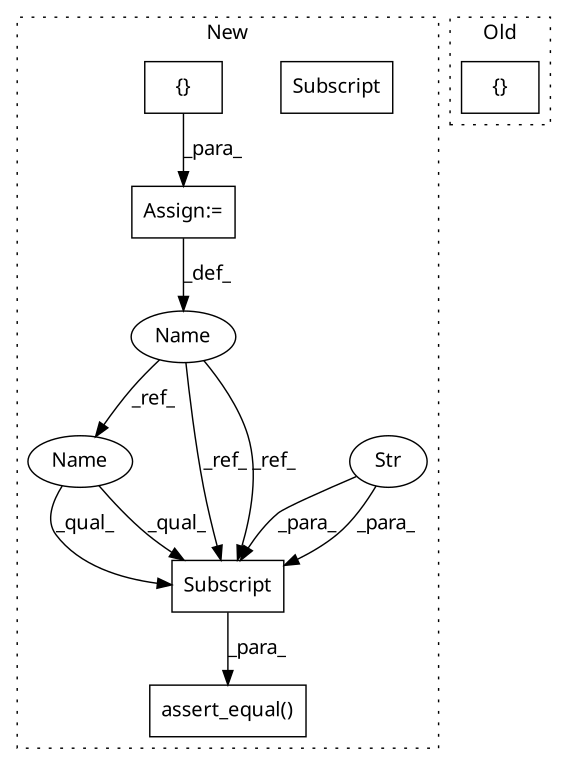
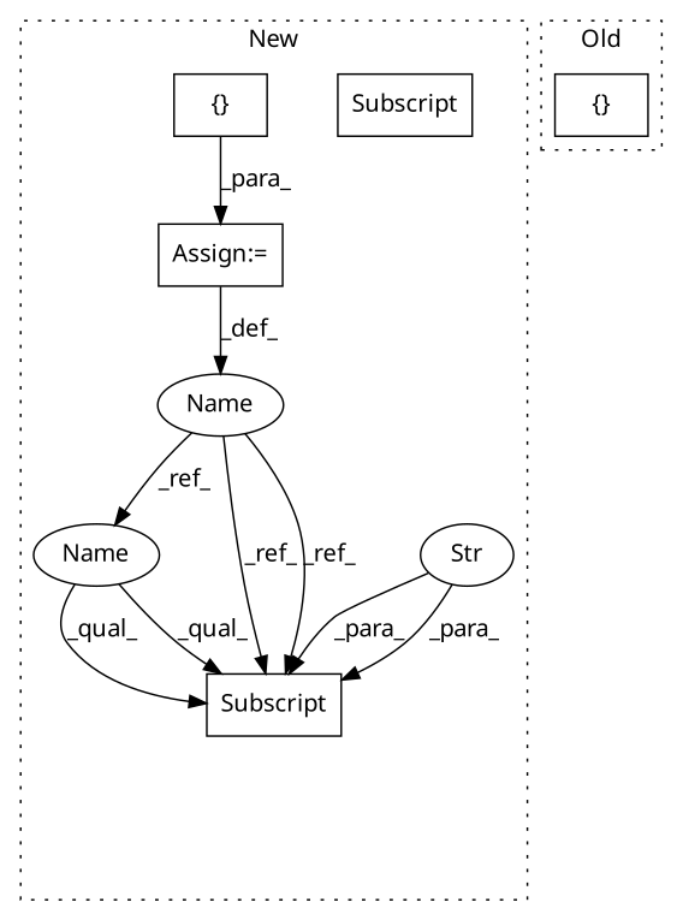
  digraph {
    fontname="Noto Sans"
    node [a=87 l=6 s="1813,0" shape=box fontname="Noto Sans"]
    edge [fontname="Noto Sans"]
-   n1 [a=75 l="24,1" label="assert_equal()" s="1789,1837"]
    n2 [label=Name s=1564 shape=ellipse]
    n3 [a=63 l="16,0" label=Subscript]
    n4 [a=66 l=8 label=Str s=1820 shape=ellipse]
    n5 [a=95 l="1,1" label="{}" s="1573,1590"]
    n6 [a=68 l=3 label="Assign:=" s=1570]
    n7 [label=Name s=1813 shape=ellipse]
    n8 [a=63 l="16,0" label=Subscript]
    n9 [a=95 l="1,1" label="{}" s="1362,1411"]
    subgraph cluster_1 {
      label=New
      style=dotted
-     n1
      n2
      n3
      n4
      n5
      n6
      n7
      n8
    }
    subgraph cluster_2 {
      label=Old
      style=dotted
      n9
    }
    n2 -> n7 [label=_ref_]
    n2 -> n8 [label=_ref_]
    n2 -> n8 [label=_ref_]
    n4 -> n8 [label=_para_]
    n4 -> n8 [label=_para_]
    n5 -> n6 [label=_para_]
    n6 -> n2 [label=_def_]
    n7 -> n8 [label=_qual_]
    n7 -> n8 [label=_qual_]
-   n8 -> n1 [label=_para_]
  }
